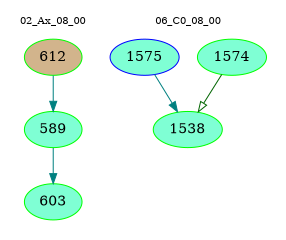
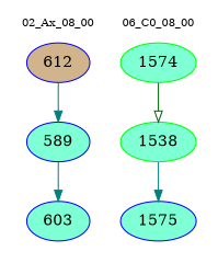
  digraph {
    node [color=blue fillcolor=aquamarine style=filled]
    edge [arrowhead=normal color=teal]
-   n1 [color=green fillcolor=tan label=612]
-   n2 [color=green label=589]
-   n3 [color=green label=603]
+   n1 [fillcolor=tan label=612]
+   n2 [label=589]
+   n3 [label=603]
    n4 [color=green label=1574]
    n5 [color=green label=1538]
    n6 [label=1575]
    subgraph cluster_1 {
      color=white
      fontsize=10
      label="02_Ax_08_00"
      n1
      n2
      n3
    }
    subgraph cluster_2 {
      color=white
      fontsize=10
      label="06_C0_08_00"
      n4
      n5
      n6
    }
    n1 -> n2
    n2 -> n3
    n4 -> n5 [arrowhead=onormal color=darkgreen]
-   n6 -> n5
+   n5 -> n6
  }
